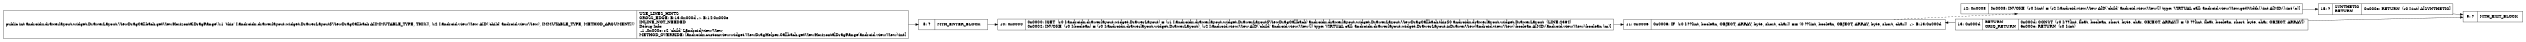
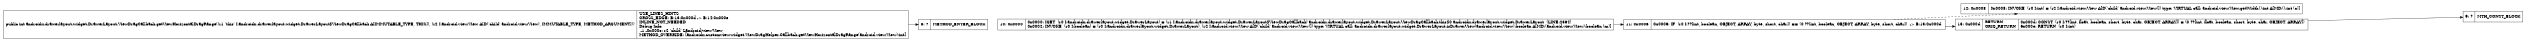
  digraph {
    rankdir=LR
    node [shape=record]
-   n1 [label="{8\:\ ?|MTH_ENTER_BLOCK\l}"]
+   n1 [label="{8\:\ ?|METHOD_ENTER_BLOCK\l}"]
    n2 [label="{10\:\ 0x0000|0x0000: IGET  (r0 I:androidx.drawerlayout.widget.DrawerLayout) = (r1 I:androidx.drawerlayout.widget.DrawerLayout$ViewDragCallback) androidx.drawerlayout.widget.DrawerLayout.ViewDragCallback.this$0 androidx.drawerlayout.widget.DrawerLayout  (LINE:2364)\l0x0002: INVOKE  (r0 I:boolean) = (r0 I:androidx.drawerlayout.widget.DrawerLayout), (r2 I:android.view.View A[D('child' android.view.View)]) type: VIRTUAL call: androidx.drawerlayout.widget.DrawerLayout.isDrawerView(android.view.View):boolean A[MD:(android.view.View):boolean (m)]\l}"]
    n3 [label="{11\:\ 0x0006|0x0006: IF  (r0 I:??[int, boolean, OBJECT, ARRAY, byte, short, char]) == (0 ??[int, boolean, OBJECT, ARRAY, byte, short, char])  \-\> B:13:0x000d \l}"]
    n4 [label="{12\:\ 0x0008|0x0008: INVOKE  (r0 I:int) = (r2 I:android.view.View A[D('child' android.view.View)]) type: VIRTUAL call: android.view.View.getWidth():int A[MD:():int (c)]\l}"]
    n5 [label="{13\:\ 0x000d|RETURN\lORIG_RETURN\l|0x000d: CONST  (r0 I:??[int, float, boolean, short, byte, char, OBJECT, ARRAY]) = (0 ??[int, float, boolean, short, byte, char, OBJECT, ARRAY]) \l6x000e: RETURN  (r0 I:int) \l}"]
-   n6 [label="{15\:\ ?|SYNTHETIC\lRETURN\l|0x000e: RETURN  (r0 I:int) A[SYNTHETIC]\l}"]
-   n7 [label="{9\:\ ?|MTH_EXIT_BLOCK\l}"]
+   n7 [label="{9\:\ ?|MTH_CONST_BLOCK\l}"]
    n8 [label="{public int androidx.drawerlayout.widget.DrawerLayout.ViewDragCallback.getViewHorizontalDragRange((r1 'this' I:androidx.drawerlayout.widget.DrawerLayout$ViewDragCallback A[IMMUTABLE_TYPE, THIS]), (r2 I:android.view.View A[D('child' android.view.View), IMMUTABLE_TYPE, METHOD_ARGUMENT]))  | USE_LINES_HINTS\lCROSS_EDGE: B:13:0x000d \-\> B:14:0x000e\lINLINE_NOT_NEEDED\lDebug Info:\l  \-1 \-0x000e: r2 'child' Landroid\/view\/View;\lMETHOD_OVERRIDE: [androidx.customview.widget.ViewDragHelper.Callback.getViewHorizontalDragRange(android.view.View):int]\l}"]
-   n1 -> n2
    n2 -> n3
    n3 -> n4 [style=dashed]
-   n5 -> n3
-   n4 -> n6
+   n3 -> n5
    n5 -> n7
-   n6 -> n7
    n8 -> n1
  }
